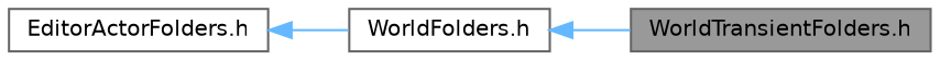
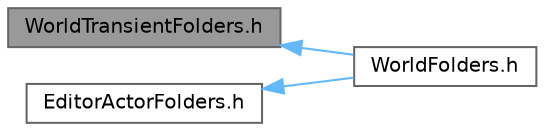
  digraph {
    rankdir=LR
    node [color=grey40 fillcolor=white fontname=Helvetica fontsize=10 shape=box style=filled]
    edge [color=steelblue1 dir=back fontname=Helvetica fontsize=10 labelfontname=Helvetica labelfontsize=10 style=solid]
    n1 [color=gray40 fillcolor=grey60 fontcolor=black height=0.2 label="WorldTransientFolders.h" width=0.4]
    n2 [height=0.2 label="WorldFolders.h" width=0.4]
    n3 [height=0.2 label="EditorActorFolders.h" width=0.4]
-   n2 -> n1
+   n1 -> n2
    n3 -> n2
  }
